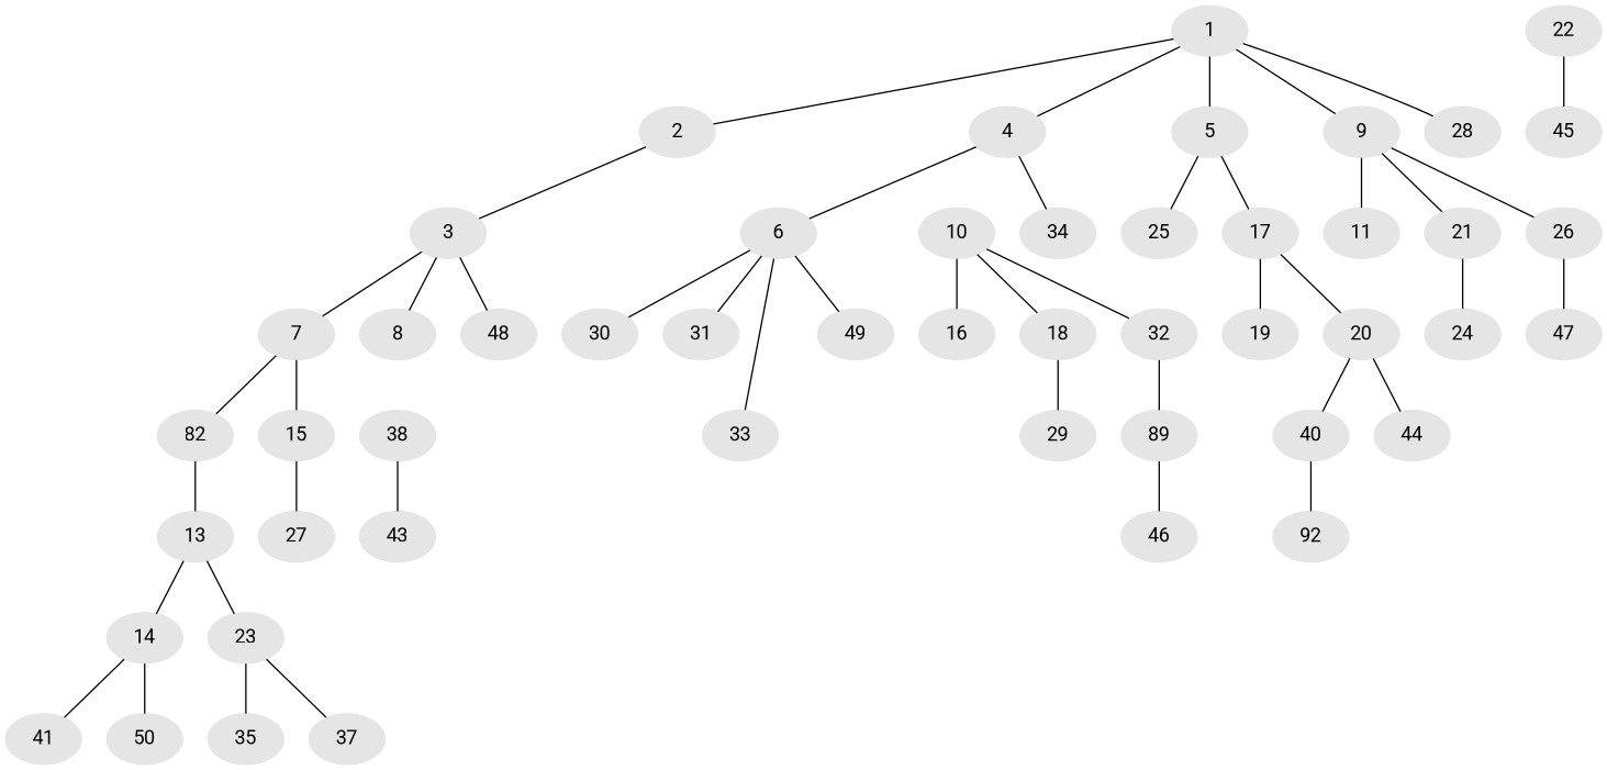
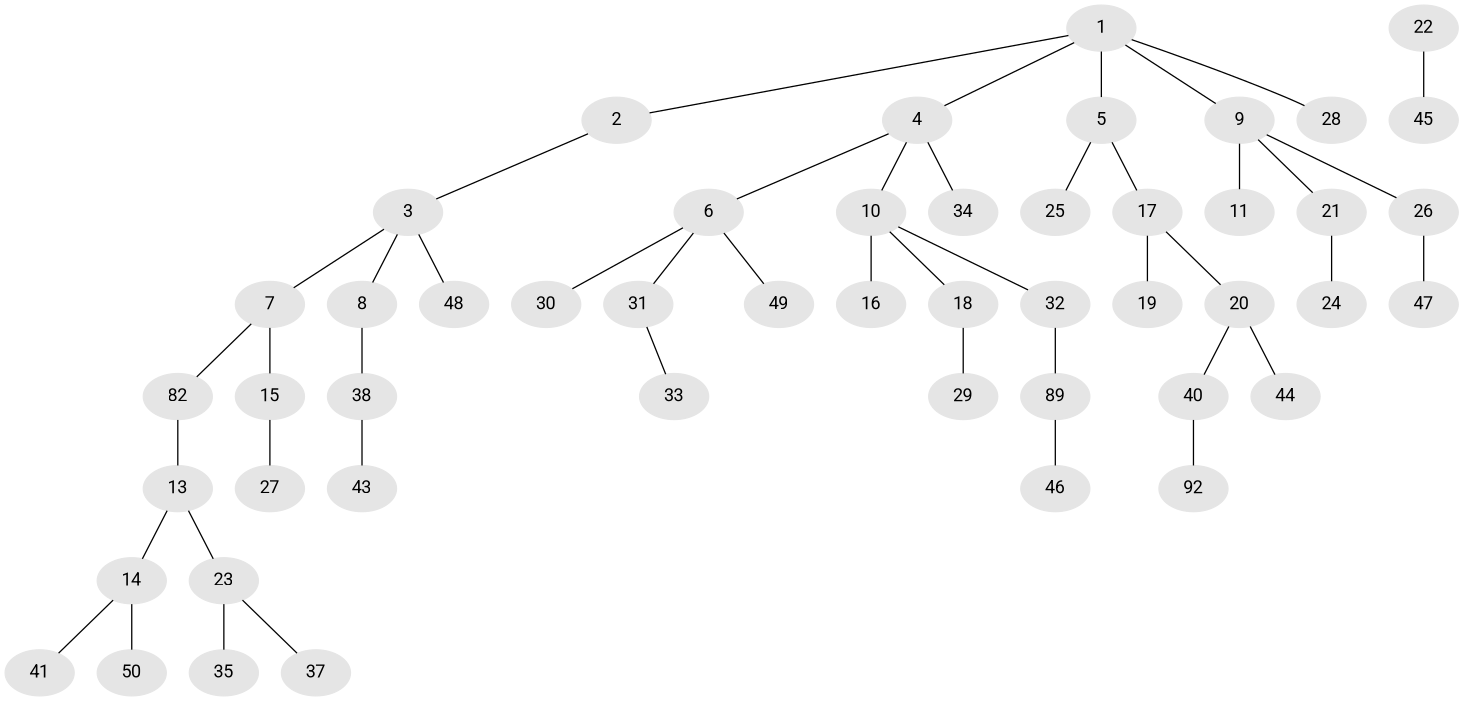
  graph {
    fontname=Roboto
    node [color=gray90 fontname=Roboto style=filled]
    edge [fontname=Roboto]
    1
    2
    4
    5
    9
    28
    3
    6
    10
    34
    25
    17
    11
    21
    26
    7
    8
    48
    n19 [label=82]
    15
    38
    30
    31
    33
    49
    16
    18
    32
    13
    27
    43
    19
    20
    24
    47
    29
    n37 [label=89]
    14
    23
    41
    50
    35
    37
    40
    44
    n46 [label=92]
    22
    45
    46
    1 -- 2
    1 -- 4
    1 -- 5
    1 -- 9
    1 -- 28
    2 -- 3
    4 -- 6
+   4 -- 10
    4 -- 34
    5 -- 25
    5 -- 17
    9 -- 11
    9 -- 21
    9 -- 26
    3 -- 7
    3 -- 8
    3 -- 48
    6 -- 30
    6 -- 31
-   6 -- 33
+   31 -- 33
    6 -- 49
    10 -- 16
    10 -- 18
    10 -- 32
    17 -- 19
    17 -- 20
    21 -- 24
    26 -- 47
    7 -- n19
    7 -- 15
+   8 -- 38
    n19 -- 13
    15 -- 27
    38 -- 43
    18 -- 29
    32 -- n37
    13 -- 14
    13 -- 23
    20 -- 40
    20 -- 44
    n37 -- 46
    14 -- 41
    14 -- 50
    23 -- 35
    23 -- 37
    40 -- n46
    22 -- 45
  }
